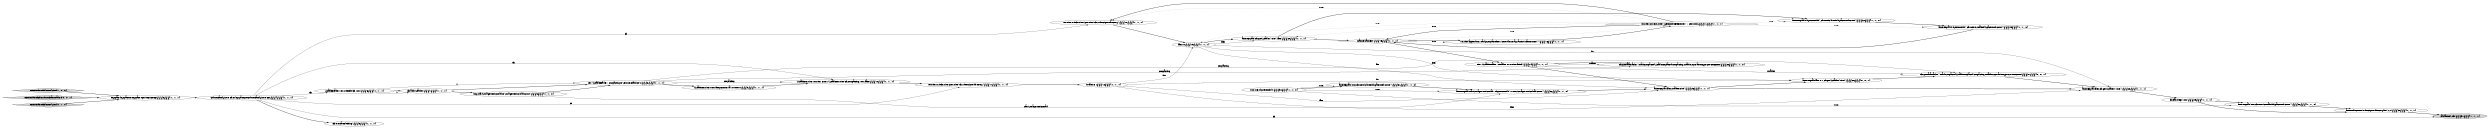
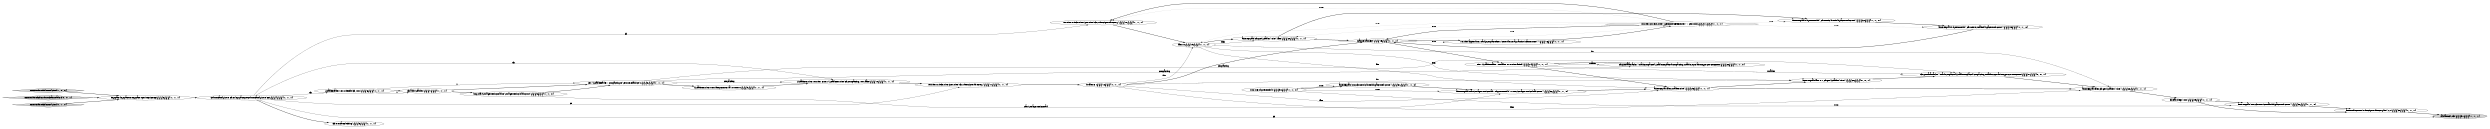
  digraph {
    rankdir=LR
    node [fillcolor=white shape=ellipse style=filled]
    edge [style=bold]
    n1 [label="sum += x.bytesOnDisk()@@@30@@@['1', '1', '0']"]
    n2 [label="assertEquals(sum,cfs.metric.liveDiskSpaceUsed.count())@@@31@@@['1', '1', '0']"]
    n3 [label="assertEquals(startStorageMetricsLoad - s.bytesOnDisk() + sum,StorageMetrics.load.count())@@@32@@@['1', '1', '0']"]
    n4 [label="assertEquals(sum,cfs.metric.totalDiskSpaceUsed.count())@@@36@@@['1', '1', '0']"]
    n5 [label="files++@@@19@@@['1', '1', '1']"]
    n6 [label="assertEquals(files + 1,cfs.getSSTables().size())@@@26@@@['0', '0', '1']"]
    n7 [label="assertEquals(files,cfs.getSSTables().size())@@@28@@@['1', '1', '1']"]
    n8 [label="assertEquals(files,sstables.size())@@@25@@@['1', '1', '1']"]
    n9 [label="assertEquals(cfs.getSSTables().size(),files)@@@20@@@['1', '1', '1']"]
    n10 [label="cfs.getDataTracker().markCompactedSSTablesReplaced(compacting,sstables,OperationType.COMPACTION)@@@27@@@['0', '0', '1']"]
    n11 [label="Thread.sleep(1000)@@@29@@@['1', '1', '1']"]
    n12 [label="scanner.hasNext()@@@15@@@['1', '1', '1']" shape=diamond]
    n13 [label="assertEquals(s.bytesOnDisk(),cfs.metric.liveDiskSpaceUsed.count())@@@22@@@['1', '1', '0']"]
    n14 [label="assertEquals(s.bytesOnDisk(),cfs.metric.totalDiskSpaceUsed.count())@@@23@@@['1', '1', '0']"]
    n15 [label="rewriter.currentWriter().getOnDiskFilePointer() > 25000000@@@17@@@['1', '1', '1']" shape=diamond]
    n16 [label="rewriter.append(new LazilyCompactedRow(controller,Arrays.asList(scanner.next())))@@@16@@@['1', '1', '1']"]
    n17 [label="List<SSTableReader> sstables = rewriter.finish()@@@24@@@['1', '1', '1']"]
    n18 [label="rewriter.switchWriter(getWriter(cfs,s.descriptor.directory))@@@18@@@['1', '1', '1']"]
    n19 [label="SSTableRewriter.overrideOpenInterval(10000000)@@@9@@@['1', '1', '1']"]
    n20 [label="SSTableRewriter rewriter = new SSTableRewriter(cfs,compacting,1000,false)@@@10@@@['1', '1', '1']"]
    n21 [label="rewriter.switchWriter(getWriter(cfs,s.descriptor.directory))@@@11@@@['1', '1', '1']"]
    n22 [fillcolor=lightgray label="validateCFS(cfs)@@@31@@@['1', '1', '1']"]
    n23 [label="assertFileCounts(s.descriptor.directory.list(),0,0)@@@30@@@['1', '1', '1']"]
    n24 [label="int files = 1@@@12@@@['1', '1', '1']"]
    n25 [label="Set<SSTableReader> compacting = Sets.newHashSet(s)@@@8@@@['1', '1', '1']"]
    n26 [label="cfs.getDataTracker().markCompactedSSTablesReplaced(compacting,sstables,OperationType.COMPACTION)@@@28@@@['1', '1', '0']"]
    n27 [fillcolor=lightgray label="testNumberOfFilesAndSizes['1', '0', '0']" shape=diamond]
    n28 [label="Keyspace keyspace = Keyspace.open(KEYSPACE)@@@3@@@['1', '1', '1']"]
    n29 [label="ColumnFamilyStore cfs = keyspace.getColumnFamilyStore(CF)@@@4@@@['1', '1', '1']"]
    n30 [label="cfs.addSSTable(s)@@@7@@@['1', '1', '1']"]
    n31 [label="long startStorageMetricsLoad = StorageMetrics.load.count()@@@8@@@['1', '1', '0']"]
    n32 [fillcolor=lightgray label="testNumberOfFiles_dont_clean_readers['0', '0', '1']" shape=diamond]
    n33 [label="cfs.truncateBlocking()@@@5@@@['1', '1', '1']"]
    n34 [label="SSTableReader s = writeFile(cfs,1000)@@@6@@@['1', '1', '1']"]
    n35 [fillcolor=lightgray label="testNumberOfFilesAndSizes['0', '1', '0']" shape=diamond]
    n1 -> n2 [label=sum style=solid]
    n1 -> n2
    n1 -> n3 [label=sum style=solid]
    n1 -> n4 [label=sum style=solid]
    n2 -> n3
    n3 -> n8
    n4 -> n23
    n5 -> n6 [label=files style=solid]
    n5 -> n7 [label=files style=solid]
    n5 -> n8 [label=files style=solid]
    n5 -> n9
    n5 -> n9 [label=files style=solid]
    n6 -> n10
    n7 -> n11
    n8 -> n6
    n8 -> n7
    n9 -> n12
    n9 -> n13
    n10 -> n7
    n11 -> n4
    n11 -> n23
    n12 -> n15 [label=true style=dotted]
    n12 -> n16 [label=true style=dotted]
    n12 -> n16
    n12 -> n17
    n13 -> n14
    n14 -> n12
    n15 -> n5 [label=true style=dotted]
    n15 -> n9 [label=true style=dotted]
    n15 -> n12
    n15 -> n13 [label=true style=dotted]
    n15 -> n14 [label=true style=dotted]
    n15 -> n18
    n15 -> n18 [label=true style=dotted]
    n16 -> n15
    n17 -> n8
    n17 -> n10 [label=sstables style=solid]
    n17 -> n26 [label=sstables style=solid]
    n17 -> n26
    n18 -> n5
    n19 -> n20
    n20 -> n21
    n21 -> n24
    n23 -> n22
    n24 -> n5 [label=files style=solid]
    n24 -> n6 [label=files style=solid]
    n24 -> n7 [label=files style=solid]
    n24 -> n8 [label=files style=solid]
+   n24 -> n12
    n25 -> n10 [label=compacting style=solid]
    n25 -> n19
    n25 -> n20 [label=compacting style=solid]
    n25 -> n26 [label=compacting style=solid]
    n27 -> n28
    n28 -> n29
    n29 -> n18 [label=cfs style=solid]
    n29 -> n20 [label=cfs style=solid]
    n29 -> n21 [label=cfs style=solid]
    n29 -> n22 [label=cfs style=solid]
    n29 -> n33
    n29 -> n34 [label=cfs style=solid]
    n30 -> n25
    n30 -> n31
    n31 -> n3 [label=startStorageMetricsLoad style=solid]
    n31 -> n25
    n32 -> n28
    n34 -> n25 [label=s style=solid]
    n34 -> n30
    n34 -> n30 [label=s style=solid]
    n35 -> n28
  }
